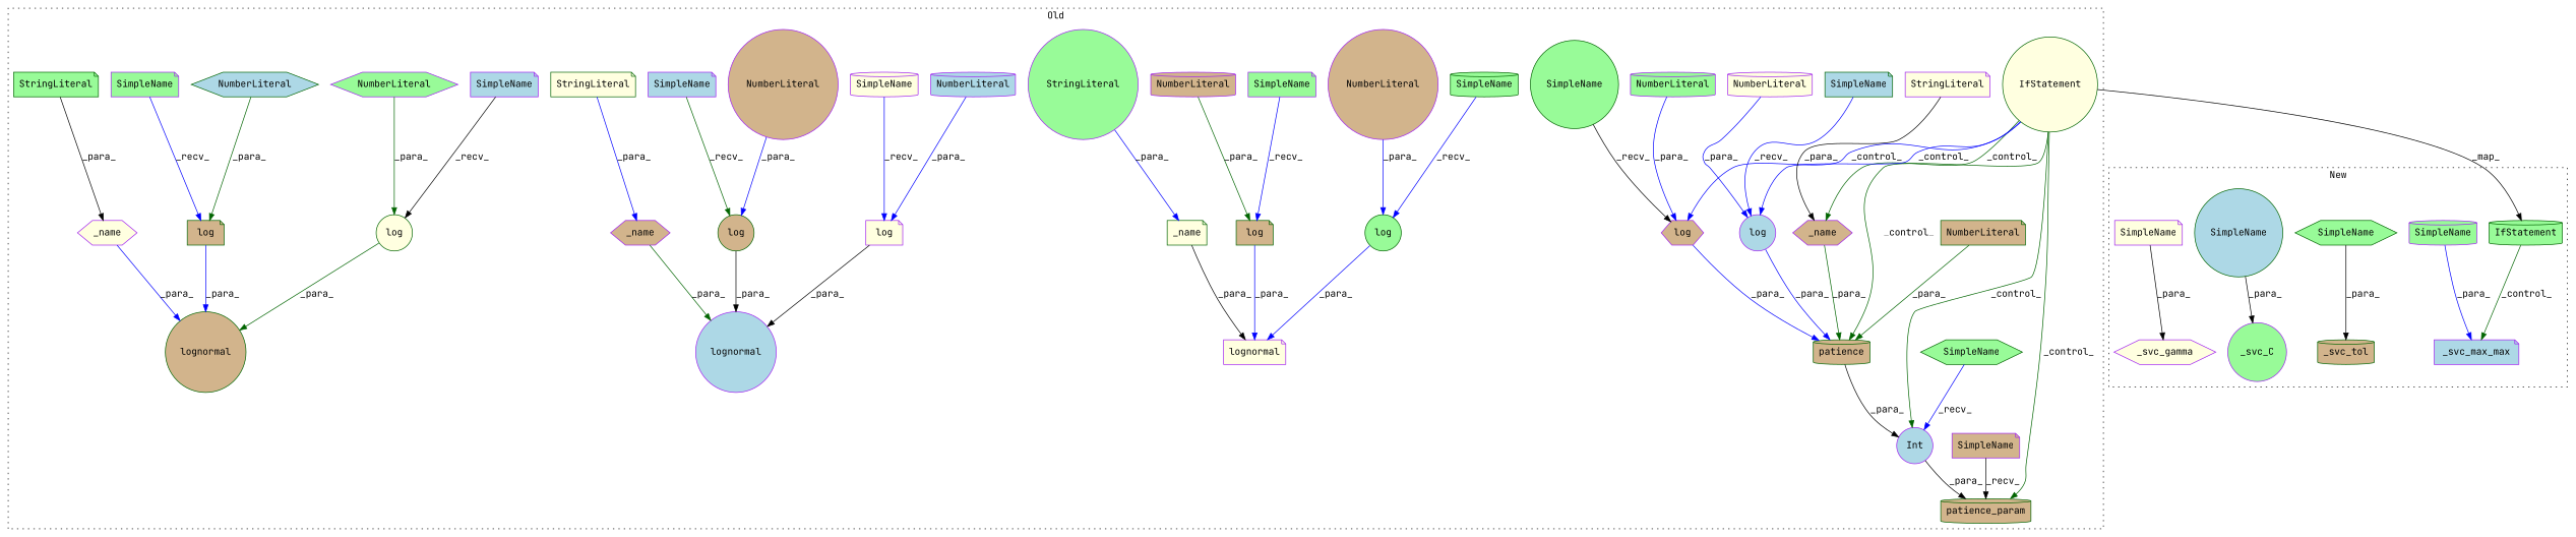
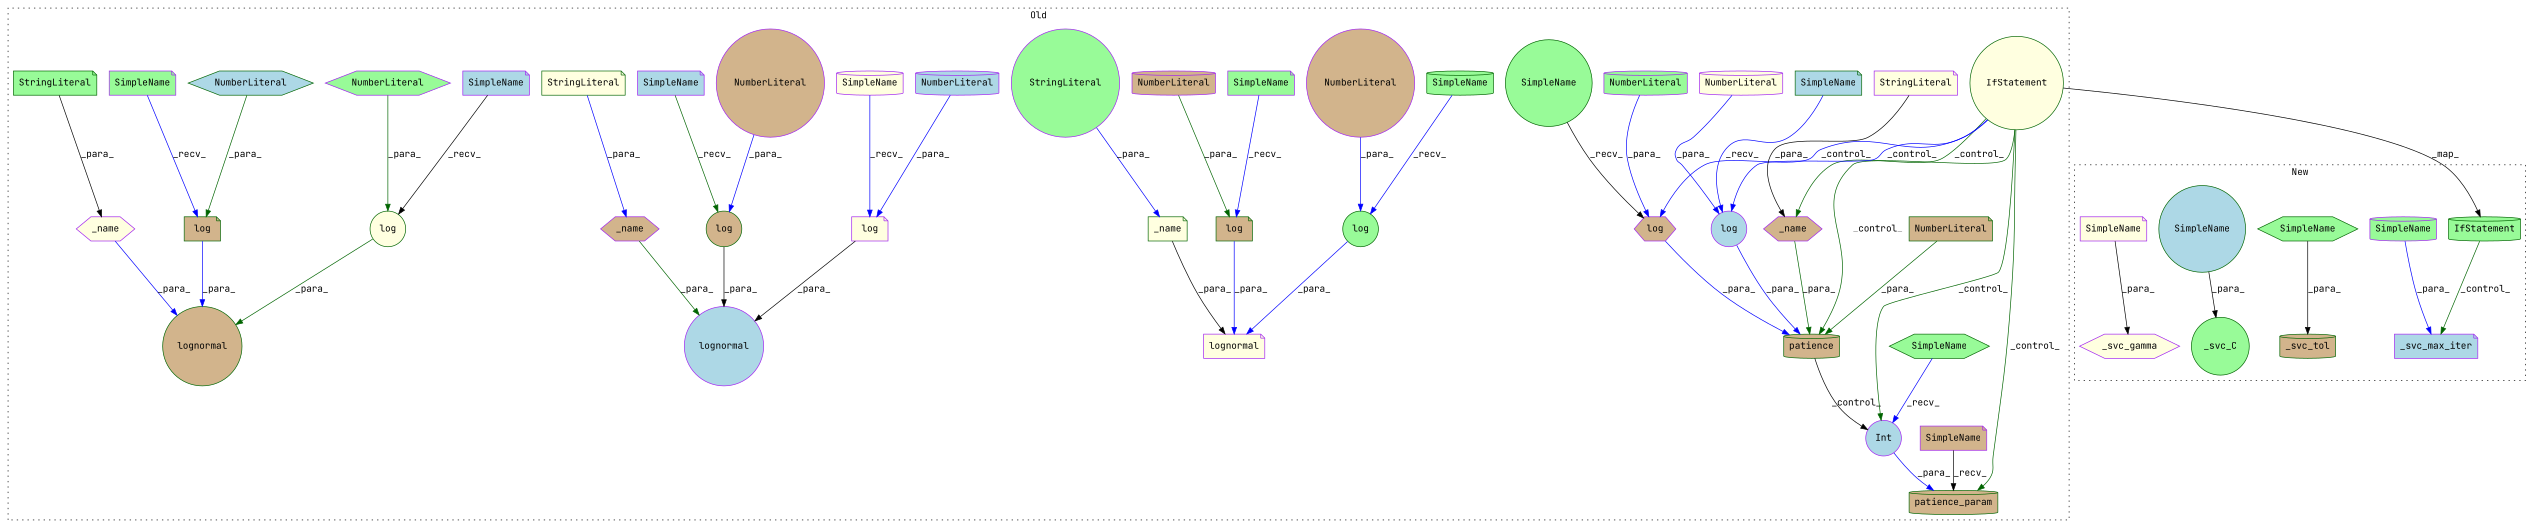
  digraph {
    fontname="JetBrains Mono"
    node [a=32 color=purple fillcolor=tan fontname="JetBrains Mono" l=5 shape=note style=filled]
    edge [color=blue fontname="JetBrains Mono"]
    n1 [color=darkgreen l="12,1" label=patience s="5465,5531" shape=cylinder]
    n2 [a=34 color=darkgreen l=2 label=NumberLiteral s=5529]
    n3 [l="6,1" label=_name s="5477,5493" shape=hexagon]
    n4 [a=25 color=darkgreen fillcolor=lightyellow l=3 label=IfStatement s=5428 shape=circle]
    n5 [fillcolor=lightblue l="4,1" label=log s="5501,5509" shape=circle]
    n6 [a=34 fillcolor=lightyellow l=4 label=NumberLiteral s=5505 shape=cylinder]
    n7 [l="4,1" label=log s="5517,5527" shape=hexagon]
    n8 [a=34 fillcolor=palegreen l=6 label=NumberLiteral s=5521 shape=cylinder]
    n9 [color=darkgreen l="4,1" label=log s="5167,5174" shape=circle]
    n10 [a=34 l=3 label=NumberLiteral s=5171 shape=circle]
    n11 [fillcolor=lightblue l="10,1" label=lognormal s="5136,5190" shape=circle]
    n12 [l="6,1" label=_name s="5146,5159" shape=hexagon]
    n13 [fillcolor=lightyellow l="4,1" label=log s="5182,5189"]
    n14 [a=34 fillcolor=lightblue l=3 label=NumberLiteral s=5186 shape=cylinder]
    n15 [color=darkgreen l="4,1" label=log s="5084,5091"]
    n16 [fillcolor=lightyellow l="10,1" label=lognormal s="5057,5107"]
    n17 [a=34 l=3 label=NumberLiteral s=5088 shape=cylinder]
    n18 [color=darkgreen fillcolor=lightyellow l="6,1" label=_name s="5067,5076"]
    n19 [color=darkgreen fillcolor=palegreen l="4,1" label=log s="5099,5106" shape=circle]
    n20 [a=34 l=3 label=NumberLiteral s=5103 shape=circle]
    n21 [color=darkgreen l="15,1" label=patience_param s="5437,5533" shape=cylinder]
    n22 [fillcolor=lightblue l="4,1" label=Int s="5458,5532" shape=circle]
    n23 [a=45 color=darkgreen fillcolor=lightyellow l=7 label=StringLiteral s=5152]
    n24 [a=45 fillcolor=lightyellow l=10 label=StringLiteral s=5483]
    n25 [a=45 fillcolor=palegreen l=3 label=StringLiteral s=5073 shape=circle]
    n26 [color=darkgreen fillcolor=lightyellow l="4,1" label=log s="5393,5399" shape=circle]
    n27 [a=34 fillcolor=palegreen l=2 label=NumberLiteral s=5397 shape=hexagon]
    n28 [color=darkgreen l="10,1" label=lognormal s="5347,5400" shape=circle]
    n29 [fillcolor=lightyellow l="6,1" label=_name s="5357,5368" shape=hexagon]
    n30 [color=darkgreen l="4,1" label=log s="5376,5385"]
    n31 [a=34 color=darkgreen fillcolor=lightblue label=NumberLiteral s=5380 shape=hexagon]
    n32 [a=45 color=darkgreen fillcolor=palegreen label=StringLiteral s=5363]
    n33 [a=42 label=SimpleName s=5431]
    n34 [a=42 color=darkgreen fillcolor=palegreen label=SimpleName s=5452 shape=hexagon]
    n35 [a=42 color=darkgreen fillcolor=palegreen label=SimpleName s=5093 shape=cylinder]
    n36 [a=42 fillcolor=palegreen label=SimpleName s=5370]
    n37 [a=42 fillcolor=lightblue label=SimpleName s=5387]
    n38 [a=42 fillcolor=palegreen label=SimpleName s=5078]
    n39 [a=42 color=darkgreen fillcolor=palegreen label=SimpleName s=5511 shape=circle]
    n40 [a=42 fillcolor=lightblue label=SimpleName s=5161]
    n41 [a=42 fillcolor=lightyellow label=SimpleName s=5176 shape=cylinder]
    n42 [a=42 color=darkgreen fillcolor=lightblue label=SimpleName s=5495]
-   n43 [fillcolor=lightblue l="14,1" label=_svc_max_max s="5521,5539"]
+   n43 [fillcolor=lightblue l="14,1" label=_svc_max_iter s="5521,5539"]
    n44 [a=25 color=darkgreen fillcolor=palegreen l=3 label=IfStatement s=5518 shape=cylinder]
-   n45 [fillcolor=palegreen l="7,1" label=_svc_C s="5294,5305" shape=circle]
+   n45 [color=darkgreen fillcolor=palegreen l="7,1" label=_svc_C s="5294,5305" shape=circle]
    n46 [color=darkgreen l="9,1" label=_svc_tol s="5477,5490" shape=cylinder]
    n47 [fillcolor=lightyellow l="11,1" label=_svc_gamma s="5331,5346" shape=hexagon]
    n48 [a=42 fillcolor=palegreen l=4 label=SimpleName s=5535 shape=cylinder]
    n49 [a=42 color=darkgreen fillcolor=palegreen l=4 label=SimpleName s=5486 shape=hexagon]
    n50 [a=42 color=darkgreen fillcolor=lightblue l=4 label=SimpleName s=5301 shape=circle]
    n51 [a=42 fillcolor=lightyellow l=4 label=SimpleName s=5342]
    subgraph cluster_1 {
      label=Old
      style=dotted
      n1
      n2
      n3
      n4
      n5
      n6
      n7
      n8
      n9
      n10
      n11
      n12
      n13
      n14
      n15
      n16
      n17
      n18
      n19
      n20
      n21
      n22
      n23
      n24
      n25
      n26
      n27
      n28
      n29
      n30
      n31
      n32
      n33
      n34
      n35
      n36
      n37
      n38
      n39
      n40
      n41
      n42
    }
    subgraph cluster_2 {
      label=New
      style=dotted
      n43
      n44
      n45
      n46
      n47
      n48
      n49
      n50
      n51
    }
-   n1 -> n22 [color=black label=_para_]
+   n1 -> n22 [color=black label=_control_]
    n2 -> n1 [color=darkgreen label=_para_]
    n3 -> n1 [color=darkgreen label=_para_]
    n4 -> n1 [color=darkgreen label=_control_]
    n4 -> n3 [color=darkgreen label=_control_]
    n4 -> n5 [label=_control_]
    n4 -> n7 [label=_control_]
    n4 -> n21 [color=darkgreen label=_control_]
    n4 -> n22 [color=darkgreen label=_control_]
    n4 -> n44 [color=black label=_map_]
    n5 -> n1 [label=_para_]
    n6 -> n5 [label=_para_]
    n7 -> n1 [label=_para_]
    n8 -> n7 [label=_para_]
    n9 -> n11 [color=black label=_para_]
    n10 -> n9 [label=_para_]
    n12 -> n11 [color=darkgreen label=_para_]
    n13 -> n11 [color=black label=_para_]
    n14 -> n13 [label=_para_]
    n15 -> n16 [label=_para_]
    n17 -> n15 [color=darkgreen label=_para_]
    n18 -> n16 [color=black label=_para_]
    n19 -> n16 [label=_para_]
    n20 -> n19 [label=_para_]
-   n22 -> n21 [color=black label=_para_]
+   n22 -> n21 [label=_para_]
    n23 -> n12 [label=_para_]
    n24 -> n3 [color=black label=_para_]
    n25 -> n18 [label=_para_]
    n26 -> n28 [color=darkgreen label=_para_]
    n27 -> n26 [color=darkgreen label=_para_]
    n29 -> n28 [label=_para_]
    n30 -> n28 [label=_para_]
    n31 -> n30 [color=darkgreen label=_para_]
    n32 -> n29 [color=black label=_para_]
    n33 -> n21 [color=black label=_recv_]
    n34 -> n22 [label=_recv_]
    n35 -> n19 [label=_recv_]
    n36 -> n30 [label=_recv_]
    n37 -> n26 [color=black label=_recv_]
    n38 -> n15 [label=_recv_]
    n39 -> n7 [color=black label=_recv_]
    n40 -> n9 [color=darkgreen label=_recv_]
    n41 -> n13 [label=_recv_]
    n42 -> n5 [label=_recv_]
    n44 -> n43 [color=darkgreen label=_control_]
    n48 -> n43 [label=_para_]
    n49 -> n46 [color=black label=_para_]
    n50 -> n45 [color=black label=_para_]
    n51 -> n47 [color=black label=_para_]
  }
